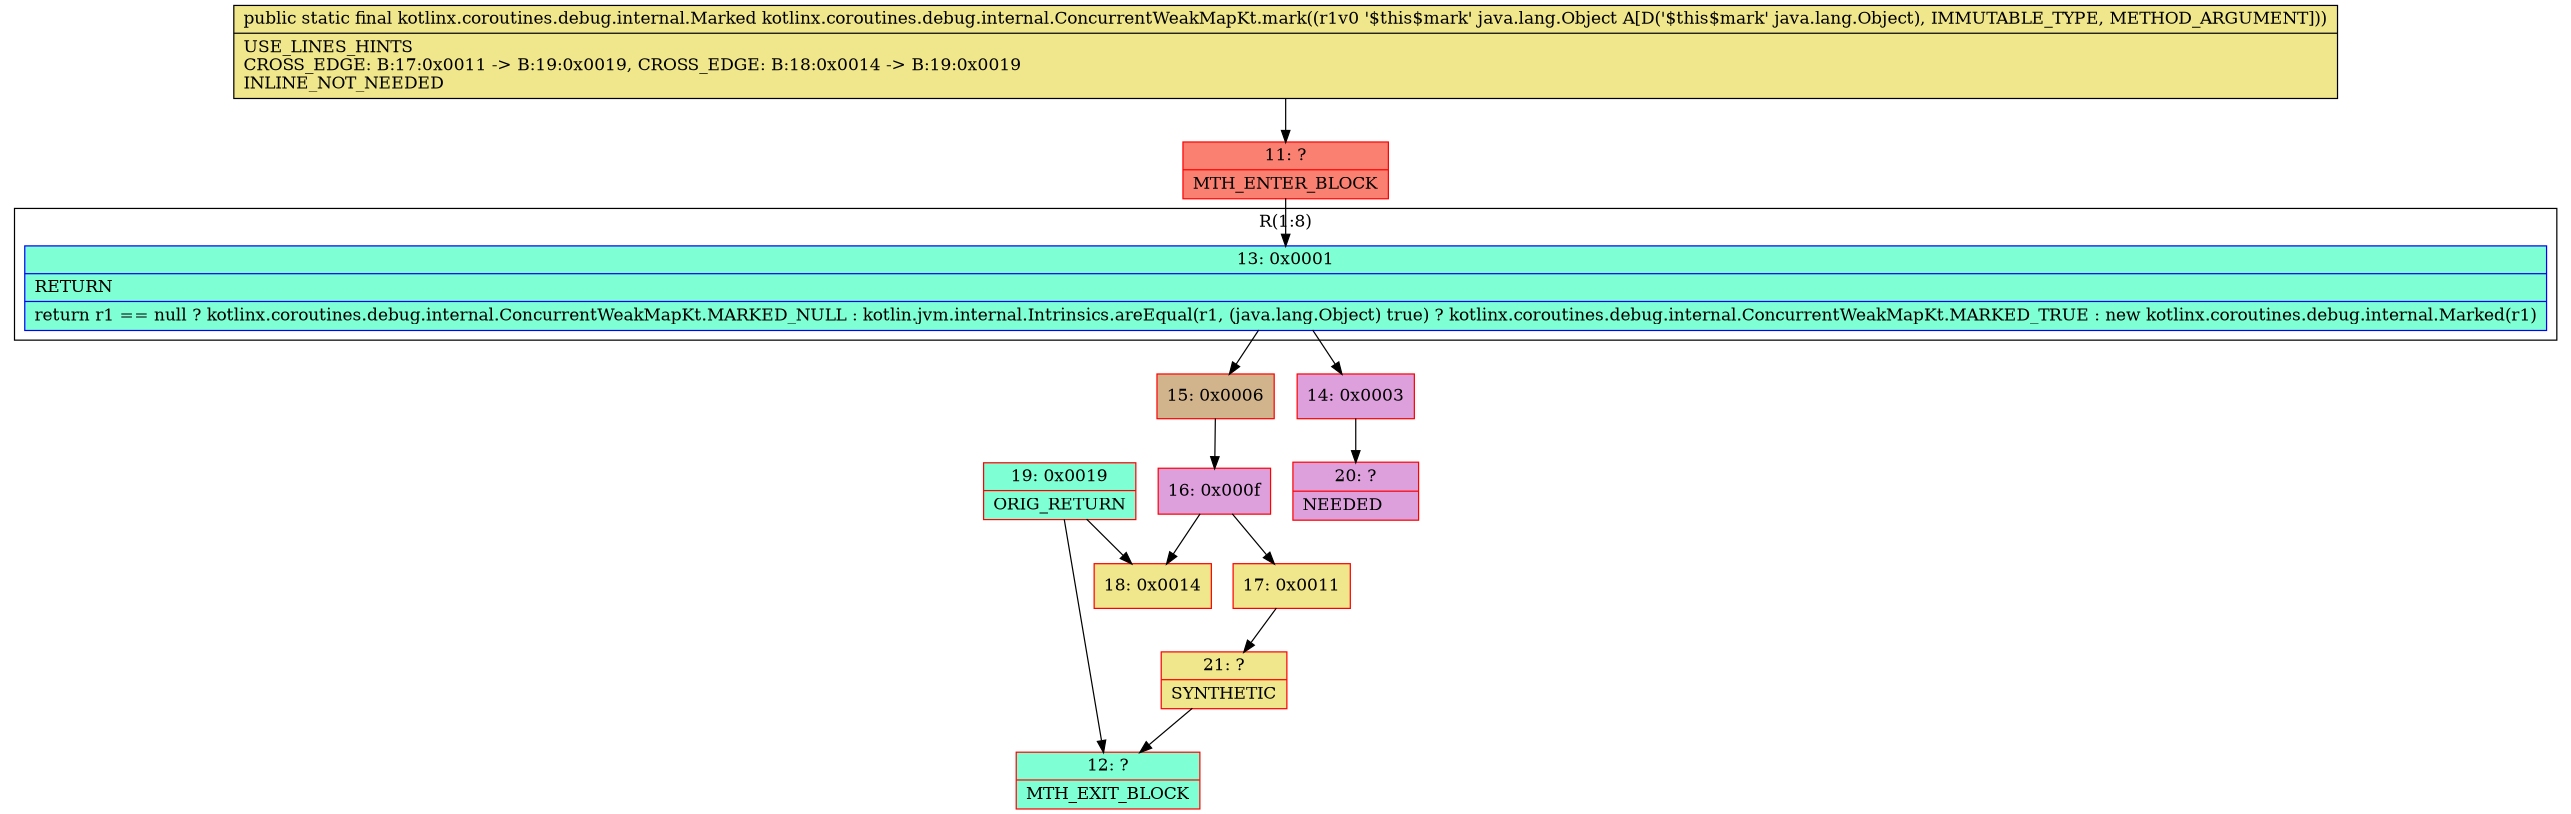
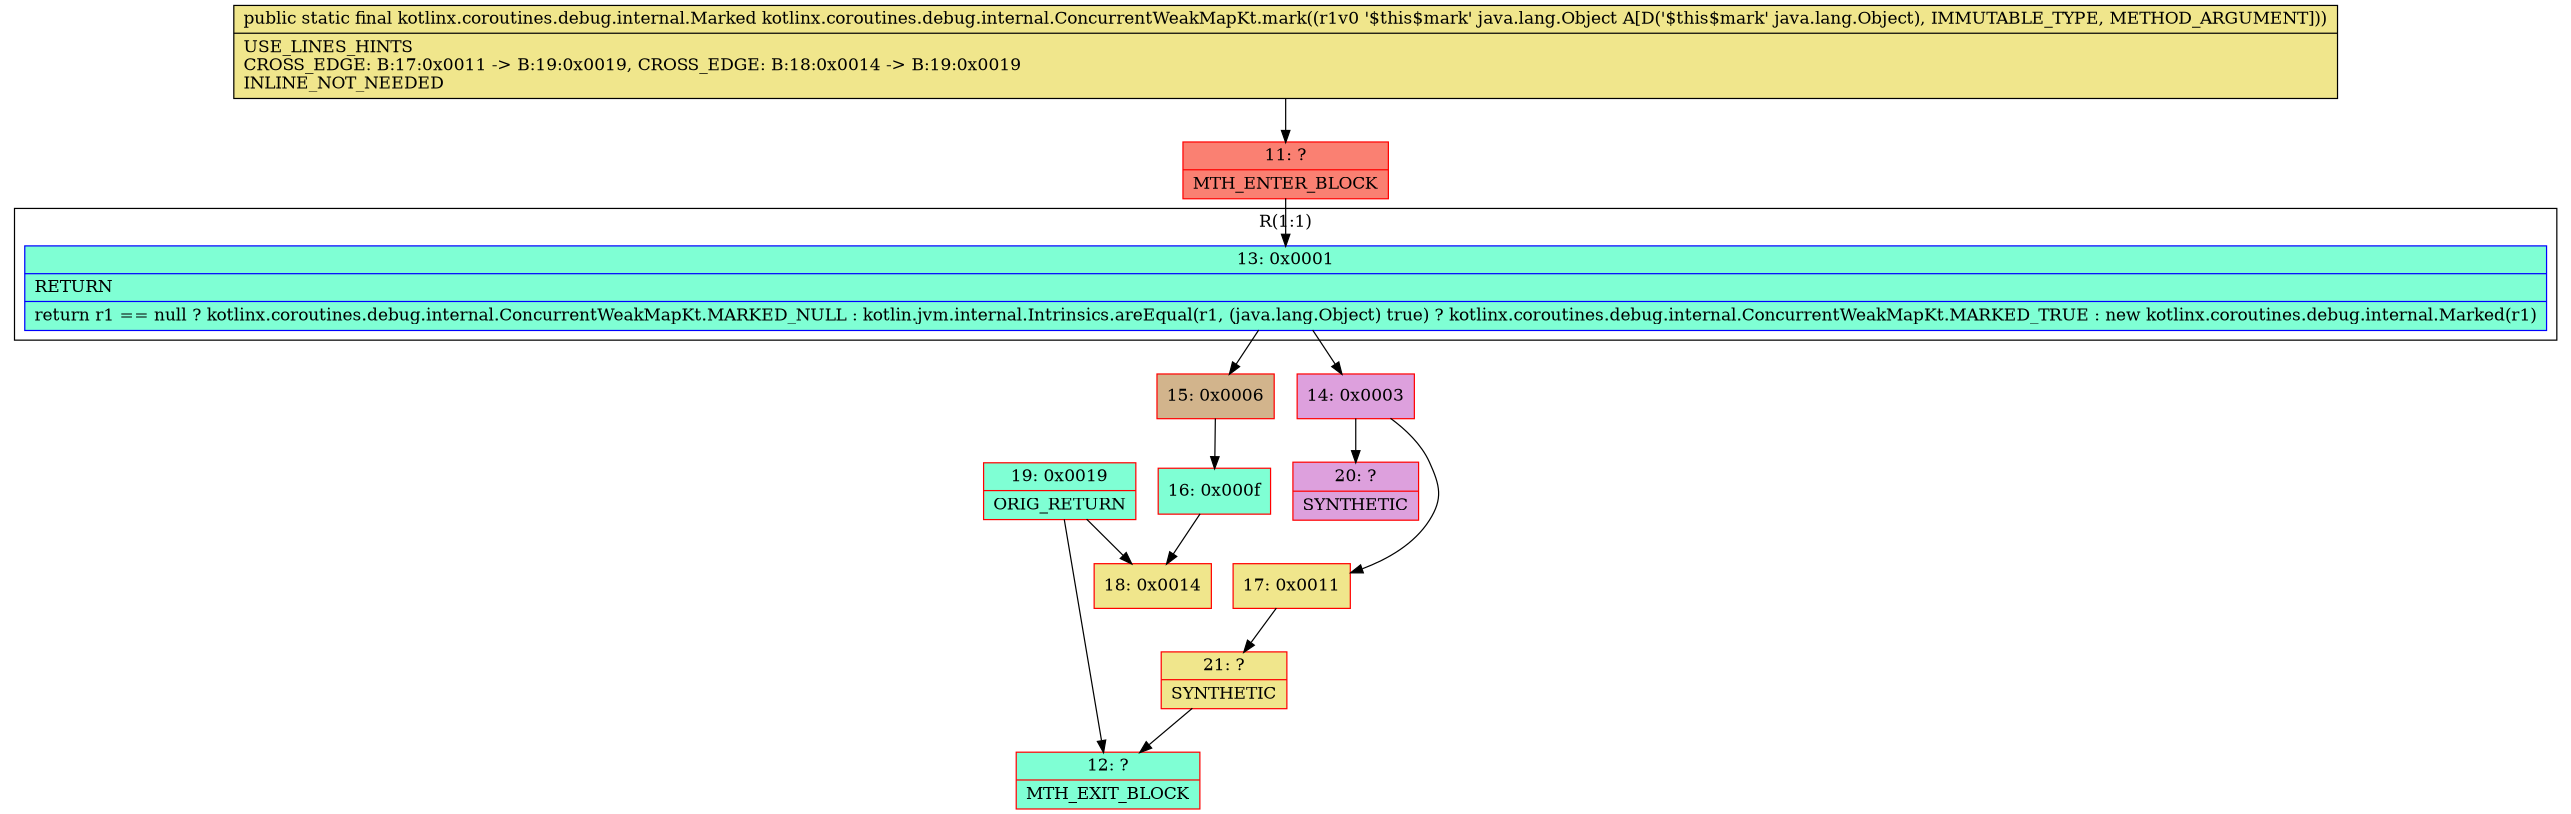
  digraph {
    node [color=red fillcolor=aquamarine shape=record style=filled]
    n1 [color=blue label="{13\:\ 0x0001|RETURN\l|return r1 == null ? kotlinx.coroutines.debug.internal.ConcurrentWeakMapKt.MARKED_NULL : kotlin.jvm.internal.Intrinsics.areEqual(r1, (java.lang.Object) true) ? kotlinx.coroutines.debug.internal.ConcurrentWeakMapKt.MARKED_TRUE : new kotlinx.coroutines.debug.internal.Marked(r1)\l}"]
    n2 [fillcolor=plum label="{14\:\ 0x0003}"]
    n3 [fillcolor=tan label="{15\:\ 0x0006}"]
-   n4 [fillcolor=plum label="{20\:\ ?|NEEDED\l}"]
-   n5 [fillcolor=plum label="{16\:\ 0x000f}"]
+   n4 [fillcolor=plum label="{20\:\ ?|SYNTHETIC\l}"]
+   n5 [label="{16\:\ 0x000f}"]
    n6 [fillcolor=salmon label="{11\:\ ?|MTH_ENTER_BLOCK\l}"]
    n7 [label="{12\:\ ?|MTH_EXIT_BLOCK\l}"]
    n8 [fillcolor=khaki label="{17\:\ 0x0011}"]
    n9 [fillcolor=khaki label="{18\:\ 0x0014}"]
    n10 [fillcolor=khaki label="{21\:\ ?|SYNTHETIC\l}"]
    n11 [label="{19\:\ 0x0019|ORIG_RETURN\l}"]
    n12 [fillcolor=khaki label="{public static final kotlinx.coroutines.debug.internal.Marked kotlinx.coroutines.debug.internal.ConcurrentWeakMapKt.mark((r1v0 '$this$mark' java.lang.Object A[D('$this$mark' java.lang.Object), IMMUTABLE_TYPE, METHOD_ARGUMENT]))  | USE_LINES_HINTS\lCROSS_EDGE: B:17:0x0011 \-\> B:19:0x0019, CROSS_EDGE: B:18:0x0014 \-\> B:19:0x0019\lINLINE_NOT_NEEDED\l}" color=""]
    subgraph cluster_1 {
-     label="R(1:8)"
+     label="R(1:1)"
      n1
    }
    n1 -> n2
    n1 -> n3
    n2 -> n4
    n3 -> n5
-   n5 -> n8
+   n2 -> n8
    n5 -> n9
    n6 -> n1
    n8 -> n10
    n10 -> n7
    n11 -> n7
    n11 -> n9
    n12 -> n6
  }
